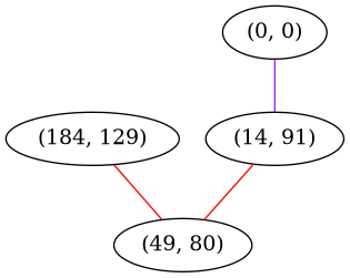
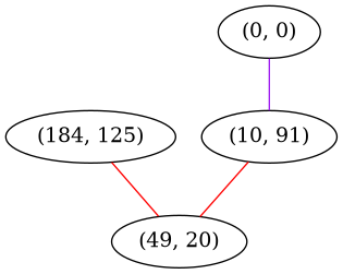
  graph {
    edge [color=red weight=1]
-   "(184, 125)" [label="(184, 129)"]
-   "(49, 20)" [label="(49, 80)"]
+   "(184, 125)"
+   "(49, 20)"
    "(0, 0)"
-   "(10, 91)" [label="(14, 91)"]
+   "(10, 91)"
    "(184, 125)" -- "(49, 20)"
    "(0, 0)" -- "(10, 91)" [color=purple weight=4]
    "(10, 91)" -- "(49, 20)"
  }
